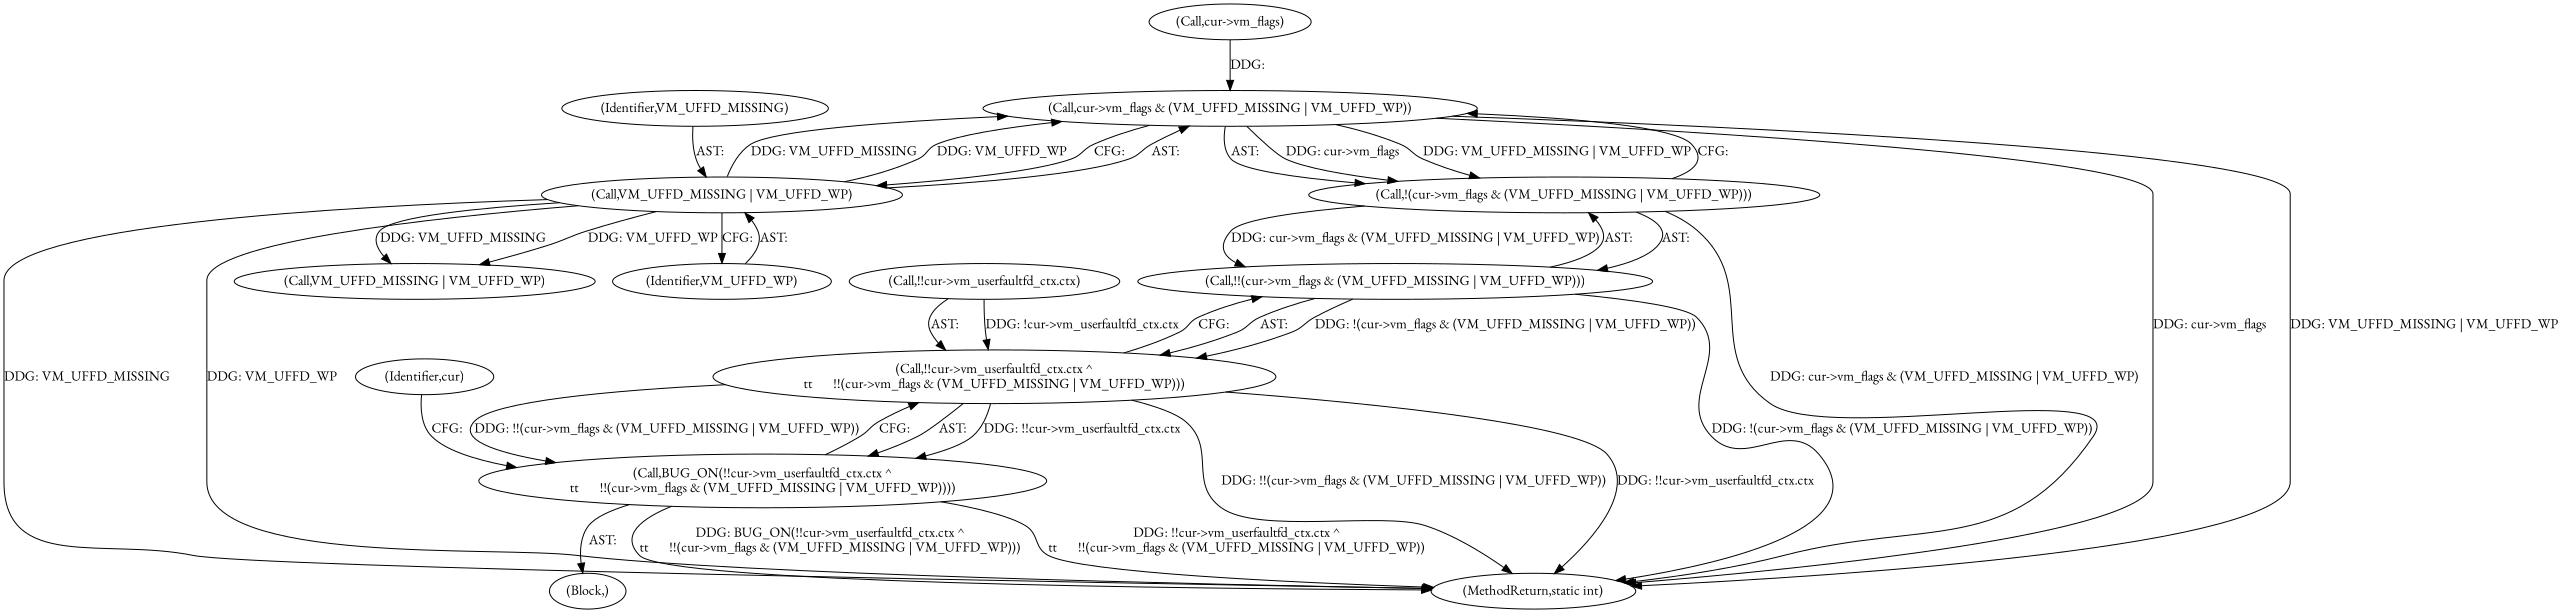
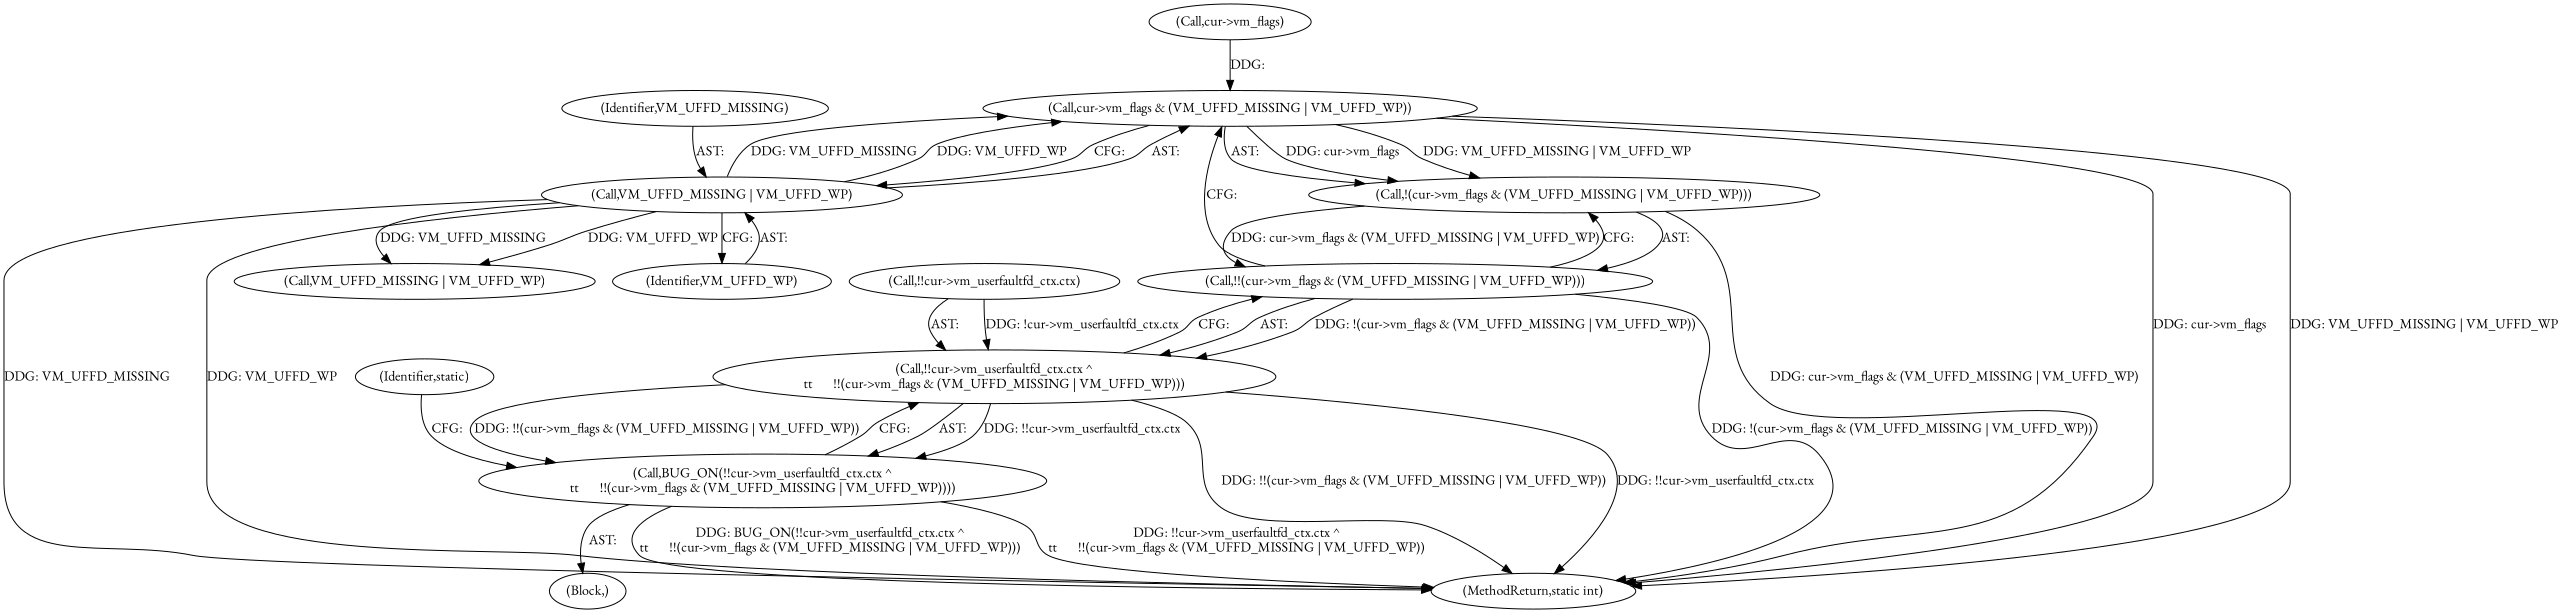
  digraph {
    fontname="EB Garamond"
    node [fontname="EB Garamond"]
    edge [fontname="EB Garamond"]
    n1 [label="(Call,cur->vm_flags & (VM_UFFD_MISSING | VM_UFFD_WP))"]
    n2 [label="(Call,VM_UFFD_MISSING | VM_UFFD_WP)"]
    n3 [label="(Call,!(cur->vm_flags & (VM_UFFD_MISSING | VM_UFFD_WP)))"]
    n4 [label="(MethodReturn,static int)"]
    n5 [label="(Call,VM_UFFD_MISSING | VM_UFFD_WP)"]
    n6 [label="(Identifier,VM_UFFD_WP)"]
    n7 [label="(Call,!!(cur->vm_flags & (VM_UFFD_MISSING | VM_UFFD_WP)))"]
    n8 [label="(Call,!!cur->vm_userfaultfd_ctx.ctx ^\n\t\t       !!(cur->vm_flags & (VM_UFFD_MISSING | VM_UFFD_WP)))"]
    n9 [label="(Call,BUG_ON(!!cur->vm_userfaultfd_ctx.ctx ^\n\t\t       !!(cur->vm_flags & (VM_UFFD_MISSING | VM_UFFD_WP))))"]
    n10 [label="(Block,)"]
-   n11 [label="(Identifier,cur)"]
+   n11 [label="(Identifier,static)"]
    n12 [label="(Call,cur->vm_flags)"]
    n13 [label="(Call,!!cur->vm_userfaultfd_ctx.ctx)"]
    n14 [label="(Identifier,VM_UFFD_MISSING)"]
    n1 -> n2 [label="CFG: "]
    n1 -> n3 [label="AST: "]
    n1 -> n3 [label="DDG: cur->vm_flags"]
    n1 -> n3 [label="DDG: VM_UFFD_MISSING | VM_UFFD_WP"]
    n1 -> n4 [label="DDG: cur->vm_flags"]
    n1 -> n4 [label="DDG: VM_UFFD_MISSING | VM_UFFD_WP"]
    n2 -> n1 [label="AST: "]
    n2 -> n1 [label="DDG: VM_UFFD_MISSING"]
    n2 -> n1 [label="DDG: VM_UFFD_WP"]
    n2 -> n4 [label="DDG: VM_UFFD_MISSING"]
    n2 -> n4 [label="DDG: VM_UFFD_WP"]
    n2 -> n5 [label="DDG: VM_UFFD_MISSING"]
    n2 -> n5 [label="DDG: VM_UFFD_WP"]
    n2 -> n6 [label="CFG: "]
-   n3 -> n1 [label="CFG: "]
+   n7 -> n1 [label="CFG: "]
    n3 -> n4 [label="DDG: cur->vm_flags & (VM_UFFD_MISSING | VM_UFFD_WP)"]
    n3 -> n7 [label="AST: "]
    n3 -> n7 [label="DDG: cur->vm_flags & (VM_UFFD_MISSING | VM_UFFD_WP)"]
    n6 -> n2 [label="AST: "]
-   n7 -> n3 [label="AST: "]
+   n7 -> n3 [label="CFG: "]
    n7 -> n4 [label="DDG: !(cur->vm_flags & (VM_UFFD_MISSING | VM_UFFD_WP))"]
    n7 -> n8 [label="AST: "]
    n7 -> n8 [label="DDG: !(cur->vm_flags & (VM_UFFD_MISSING | VM_UFFD_WP))"]
    n8 -> n4 [label="DDG: !!(cur->vm_flags & (VM_UFFD_MISSING | VM_UFFD_WP))"]
    n8 -> n4 [label="DDG: !!cur->vm_userfaultfd_ctx.ctx"]
    n8 -> n7 [label="CFG: "]
    n8 -> n9 [label="AST: "]
    n8 -> n9 [label="DDG: !!cur->vm_userfaultfd_ctx.ctx"]
    n8 -> n9 [label="DDG: !!(cur->vm_flags & (VM_UFFD_MISSING | VM_UFFD_WP))"]
    n9 -> n4 [label="DDG: !!cur->vm_userfaultfd_ctx.ctx ^\n\t\t       !!(cur->vm_flags & (VM_UFFD_MISSING | VM_UFFD_WP))"]
    n9 -> n4 [label="DDG: BUG_ON(!!cur->vm_userfaultfd_ctx.ctx ^\n\t\t       !!(cur->vm_flags & (VM_UFFD_MISSING | VM_UFFD_WP)))"]
    n9 -> n8 [label="CFG: "]
    n9 -> n10 [label="AST: "]
    n11 -> n9 [label="CFG: "]
    n12 -> n1 [label="DDG: "]
    n13 -> n8 [label="AST: "]
    n13 -> n8 [label="DDG: !cur->vm_userfaultfd_ctx.ctx"]
    n14 -> n2 [label="AST: "]
  }
